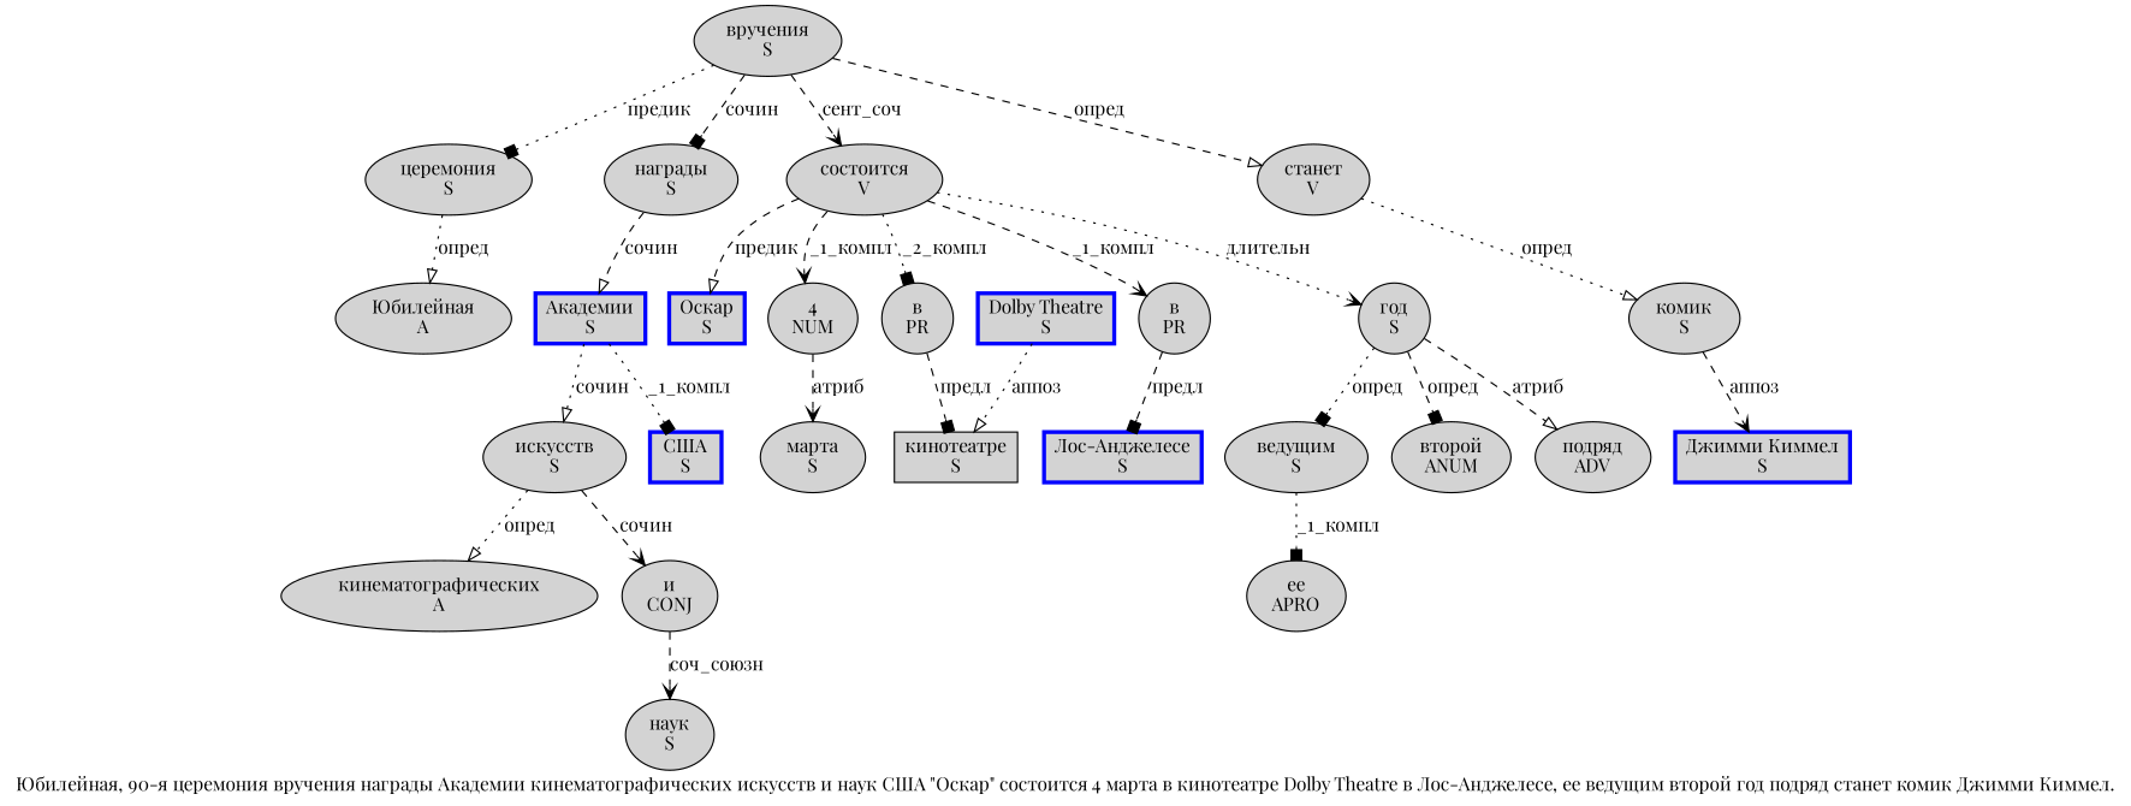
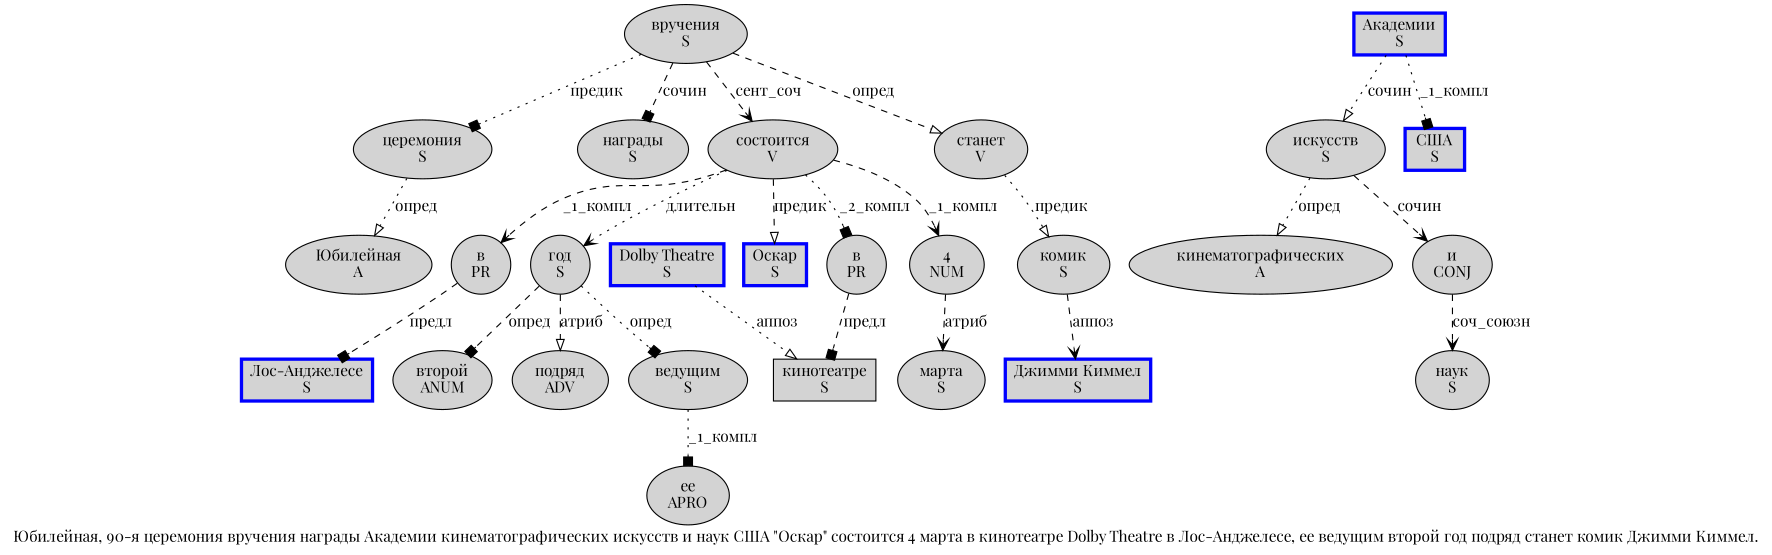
  digraph {
    fontname="Playfair Display"
    label="Юбилейная, 90-я церемония вручения награды Академии кинематографических искусств и наук США \"Оскар\" состоится 4 марта в кинотеатре Dolby Theatre в Лос-Анджелесе, ее ведущим второй год подряд станет комик Джимми Киммел."
    node [fillcolor=lightgray fontname="Playfair Display" penwidth=1 shape=ellipse style=filled]
    edge [arrowhead=onormal fontname="Playfair Display" style=dashed]
    n1 [label="Юбилейная\nA"]
    n2 [label="церемония\nS"]
    n3 [label="вручения\nS"]
    n4 [label="награды\nS"]
    n5 [label="состоится\nV"]
    n6 [label="станет\nV"]
    n7 [color=blue label="Академии\nS" penwidth=3 shape=box]
    n8 [color=blue label="Оскар\nS" penwidth=3 shape=box]
    n9 [label="4\nNUM"]
    n10 [label="в\nPR"]
    n11 [label="в\nPR"]
    n12 [label="год\nS"]
    n13 [label="комик\nS"]
    n14 [label="искусств\nS"]
    n15 [color=blue label="США\nS" penwidth=3 shape=box]
    n16 [label="кинематографических\nA"]
    n17 [label="и\nCONJ"]
    n18 [label="наук\nS"]
    n19 [label="марта\nS"]
    n20 [label="кинотеатре\nS" shape=box]
    n21 [color=blue label="Лос-Анджелесе\nS" penwidth=3 shape=box]
    n22 [label="ведущим\nS"]
    n23 [label="второй\nANUM"]
    n24 [label="подряд\nADV"]
    n25 [color=blue label="Dolby Theatre\nS" penwidth=3 shape=box]
    n26 [label="ее\nAPRO"]
    n27 [color=blue label="Джимми Киммел\nS" penwidth=3 shape=box]
    n2 -> n1 [label="опред" style=dotted]
    n3 -> n2 [arrowhead=box label="предик" style=dotted]
    n3 -> n4 [arrowhead=box label="сочин"]
    n3 -> n5 [arrowhead=vee label="сент_соч"]
    n3 -> n6 [label="опред"]
-   n4 -> n7 [label="сочин"]
    n5 -> n8 [label="предик"]
    n5 -> n9 [arrowhead=vee label="_1_компл"]
    n5 -> n10 [arrowhead=box label="_2_компл" style=dotted]
    n5 -> n11 [arrowhead=vee label="_1_компл"]
    n5 -> n12 [arrowhead=vee label="длительн" style=dotted]
-   n6 -> n13 [label="опред" style=dotted]
+   n6 -> n13 [label="предик" style=dotted]
    n7 -> n14 [label="сочин" style=dotted]
    n7 -> n15 [arrowhead=box label="_1_компл" style=dotted]
    n9 -> n19 [arrowhead=vee label="атриб"]
    n10 -> n20 [arrowhead=box label="предл"]
    n11 -> n21 [arrowhead=box label="предл"]
    n12 -> n22 [arrowhead=box label="опред" style=dotted]
    n12 -> n23 [arrowhead=box label="опред"]
    n12 -> n24 [label="атриб"]
    n13 -> n27 [arrowhead=vee label="аппоз"]
    n14 -> n16 [label="опред" style=dotted]
    n14 -> n17 [arrowhead=vee label="сочин"]
    n17 -> n18 [arrowhead=vee label="соч_союзн"]
    n22 -> n26 [arrowhead=box label="_1_компл" style=dotted]
    n25 -> n20 [label="аппоз" style=dotted]
  }
